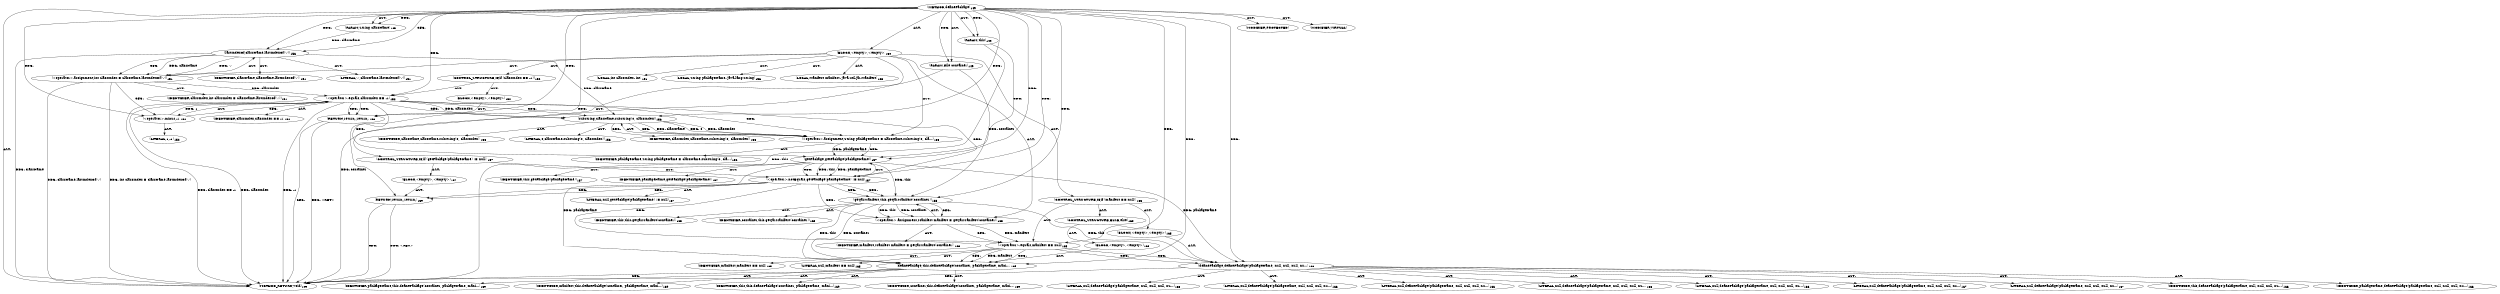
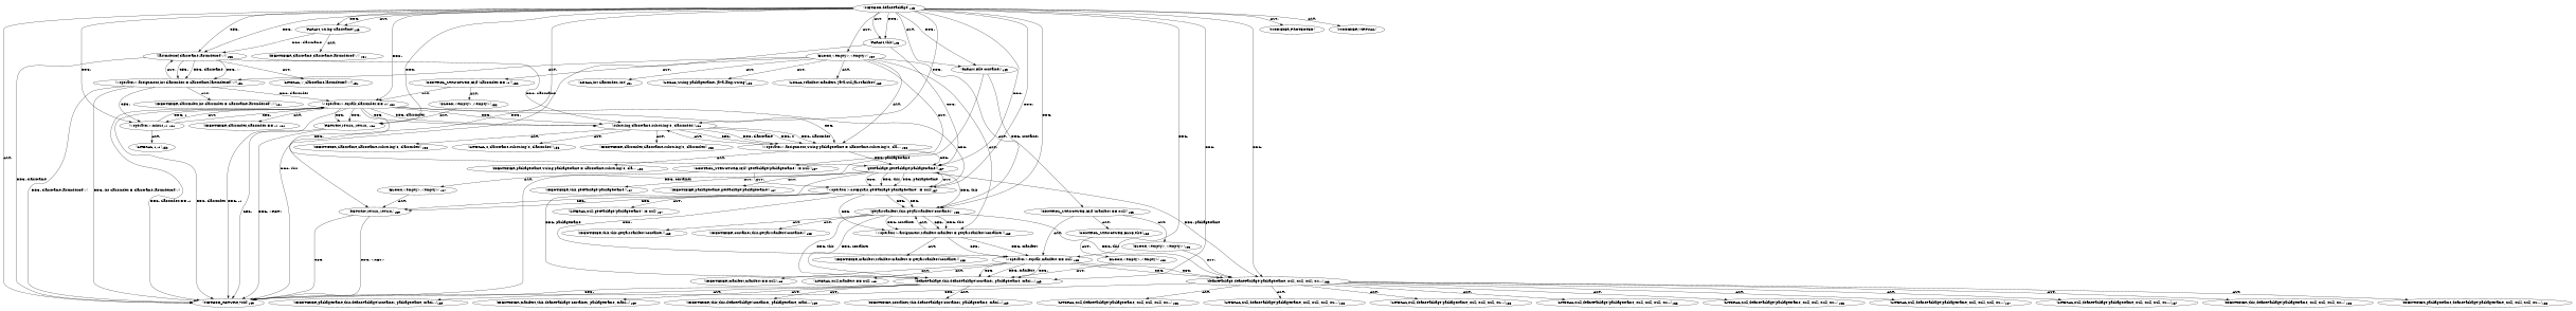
  digraph {
    n1 [label=<(METHOD,definePackage)<SUB>149</SUB>>]
    n2 [label=<(PARAM,this)<SUB>149</SUB>>]
    n3 [label=<(PARAM,File container)<SUB>149</SUB>>]
    n4 [label=<(PARAM,String className)<SUB>149</SUB>>]
    n5 [label=<(BLOCK,&lt;empty&gt;,&lt;empty&gt;)<SUB>150</SUB>>]
    n6 [label=<(lastIndexOf,className.lastIndexOf('.'))<SUB>156</SUB>>]
    n7 [label=<(&lt;operator&gt;.equals,classIndex == -1)<SUB>152</SUB>>]
    n8 [label=<(&lt;operator&gt;.minus,-1)<SUB>152</SUB>>]
    n9 [label=<(RETURN,return;,return;)<SUB>153</SUB>>]
    n10 [label=<(substring,className.substring(0, classIndex))<SUB>156</SUB>>]
    n11 [label=<(&lt;operator&gt;.notEquals,getPackage(packageName) != null)<SUB>157</SUB>>]
    n12 [label=<(getPackage,getPackage(packageName))<SUB>157</SUB>>]
    n13 [label=<(RETURN,return;,return;)<SUB>159</SUB>>]
    n14 [label=<(getJarManifest,this.getJarManifest(container))<SUB>163</SUB>>]
    n15 [label=<(&lt;operator&gt;.equals,manifest == null)<SUB>165</SUB>>]
    n16 [label=<(definePackage,definePackage(packageName, null, null, null, nu...)<SUB>166</SUB>>]
    n17 [label=<(definePackage,this.definePackage(container, packageName, mani...)<SUB>169</SUB>>]
    n18 [label=<(MODIFIER,PROTECTED)>]
    n19 [label=<(MODIFIER,VIRTUAL)>]
    n20 [label=<(METHOD_RETURN,void)<SUB>149</SUB>>]
    n21 [label=<(LOCAL,int classIndex: int)<SUB>151</SUB>>]
    n22 [label=<(&lt;operator&gt;.assignment,int classIndex = className.lastIndexOf('.'))<SUB>151</SUB>>]
    n23 [label=<(CONTROL_STRUCTURE,IF,if (classIndex == -1))<SUB>152</SUB>>]
    n24 [label=<(LOCAL,String packageName: java.lang.String)<SUB>156</SUB>>]
    n25 [label=<(&lt;operator&gt;.assignment,String packageName = className.substring(0, cla...)<SUB>156</SUB>>]
    n26 [label=<(CONTROL_STRUCTURE,IF,if (getPackage(packageName) != null))<SUB>157</SUB>>]
    n27 [label=<(LOCAL,Manifest manifest: java.util.jar.Manifest)<SUB>163</SUB>>]
    n28 [label=<(&lt;operator&gt;.assignment,Manifest manifest = getJarManifest(container))<SUB>163</SUB>>]
    n29 [label=<(CONTROL_STRUCTURE,IF,if (manifest == null))<SUB>165</SUB>>]
    n30 [label=<(IDENTIFIER,className,className.lastIndexOf('.'))<SUB>151</SUB>>]
    n31 [label=<(LITERAL,'.',className.lastIndexOf('.'))<SUB>151</SUB>>]
    n32 [label=<(IDENTIFIER,classIndex,classIndex == -1)<SUB>152</SUB>>]
    n33 [label=<(LITERAL,1,-1)<SUB>152</SUB>>]
    n34 [label=<(IDENTIFIER,className,className.substring(0, classIndex))<SUB>156</SUB>>]
    n35 [label=<(LITERAL,0,className.substring(0, classIndex))<SUB>156</SUB>>]
    n36 [label=<(IDENTIFIER,classIndex,className.substring(0, classIndex))<SUB>156</SUB>>]
    n37 [label=<(LITERAL,null,getPackage(packageName) != null)<SUB>157</SUB>>]
    n38 [label=<(IDENTIFIER,this,getPackage(packageName))<SUB>157</SUB>>]
    n39 [label=<(IDENTIFIER,packageName,getPackage(packageName))<SUB>157</SUB>>]
    n40 [label=<(IDENTIFIER,this,this.getJarManifest(container))<SUB>163</SUB>>]
    n41 [label=<(IDENTIFIER,container,this.getJarManifest(container))<SUB>163</SUB>>]
    n42 [label=<(IDENTIFIER,manifest,manifest == null)<SUB>165</SUB>>]
    n43 [label=<(LITERAL,null,manifest == null)<SUB>165</SUB>>]
    n44 [label=<(IDENTIFIER,this,definePackage(packageName, null, null, null, nu...)<SUB>166</SUB>>]
    n45 [label=<(IDENTIFIER,packageName,definePackage(packageName, null, null, null, nu...)<SUB>166</SUB>>]
    n46 [label=<(LITERAL,null,definePackage(packageName, null, null, null, nu...)<SUB>166</SUB>>]
    n47 [label=<(LITERAL,null,definePackage(packageName, null, null, null, nu...)<SUB>166</SUB>>]
    n48 [label=<(LITERAL,null,definePackage(packageName, null, null, null, nu...)<SUB>166</SUB>>]
    n49 [label=<(LITERAL,null,definePackage(packageName, null, null, null, nu...)<SUB>166</SUB>>]
    n50 [label=<(LITERAL,null,definePackage(packageName, null, null, null, nu...)<SUB>166</SUB>>]
    n51 [label=<(LITERAL,null,definePackage(packageName, null, null, null, nu...)<SUB>167</SUB>>]
    n52 [label=<(LITERAL,null,definePackage(packageName, null, null, null, nu...)<SUB>167</SUB>>]
    n53 [label=<(IDENTIFIER,this,this.definePackage(container, packageName, mani...)<SUB>169</SUB>>]
    n54 [label=<(IDENTIFIER,container,this.definePackage(container, packageName, mani...)<SUB>169</SUB>>]
    n55 [label=<(IDENTIFIER,packageName,this.definePackage(container, packageName, mani...)<SUB>169</SUB>>]
    n56 [label=<(IDENTIFIER,manifest,this.definePackage(container, packageName, mani...)<SUB>169</SUB>>]
    n57 [label=<(IDENTIFIER,classIndex,int classIndex = className.lastIndexOf('.'))<SUB>151</SUB>>]
    n58 [label=<(BLOCK,&lt;empty&gt;,&lt;empty&gt;)<SUB>152</SUB>>]
    n59 [label=<(IDENTIFIER,packageName,String packageName = className.substring(0, cla...)<SUB>156</SUB>>]
    n60 [label=<(BLOCK,&lt;empty&gt;,&lt;empty&gt;)<SUB>157</SUB>>]
    n61 [label=<(IDENTIFIER,manifest,Manifest manifest = getJarManifest(container))<SUB>163</SUB>>]
    n62 [label=<(BLOCK,&lt;empty&gt;,&lt;empty&gt;)<SUB>165</SUB>>]
    n63 [label=<(CONTROL_STRUCTURE,ELSE,else)<SUB>168</SUB>>]
    n64 [label=<(BLOCK,&lt;empty&gt;,&lt;empty&gt;)<SUB>168</SUB>>]
    n1 -> n2 [label="AST: "]
    n1 -> n2 [label="DDG: "]
    n1 -> n3 [label="AST: "]
    n1 -> n3 [label="DDG: "]
    n1 -> n4 [label="AST: "]
    n1 -> n4 [label="DDG: "]
    n1 -> n5 [label="AST: "]
    n1 -> n6 [label="CFG: "]
    n1 -> n6 [label="DDG: "]
    n1 -> n7 [label="DDG: "]
    n1 -> n8 [label="DDG: "]
    n1 -> n9 [label="DDG: "]
    n1 -> n10 [label="DDG: "]
    n1 -> n11 [label="DDG: "]
    n1 -> n12 [label="DDG: "]
    n1 -> n13 [label="DDG: "]
    n1 -> n14 [label="DDG: "]
    n1 -> n15 [label="DDG: "]
    n1 -> n16 [label="DDG: "]
    n1 -> n17 [label="DDG: "]
    n1 -> n18 [label="AST: "]
    n1 -> n19 [label="AST: "]
    n1 -> n20 [label="AST: "]
    n2 -> n12 [label="CDG: "]
    n2 -> n20 [label="DDG: this"]
    n3 -> n14 [label="DDG: container"]
    n3 -> n20 [label="DDG: container"]
    n4 -> n6 [label="DDG: className"]
    n5 -> n21 [label="AST: "]
    n5 -> n22 [label="AST: "]
    n5 -> n23 [label="AST: "]
    n5 -> n24 [label="AST: "]
    n5 -> n25 [label="AST: "]
    n5 -> n26 [label="AST: "]
    n5 -> n27 [label="AST: "]
    n5 -> n28 [label="AST: "]
    n5 -> n29 [label="AST: "]
    n6 -> n10 [label="DDG: className"]
    n6 -> n20 [label="DDG: className"]
    n6 -> n22 [label="CFG: "]
    n6 -> n22 [label="DDG: className"]
    n6 -> n22 [label="DDG: '.'"]
-   n6 -> n30 [label="AST: "]
+   n4 -> n30 [label="AST: "]
    n6 -> n31 [label="AST: "]
    n7 -> n8 [label="AST: "]
    n7 -> n9 [label="CFG: "]
    n7 -> n9 [label="CDG: "]
    n7 -> n10 [label="CFG: "]
    n7 -> n10 [label="DDG: classIndex"]
    n7 -> n10 [label="CDG: "]
    n7 -> n11 [label="CDG: "]
    n7 -> n12 [label="CDG: "]
    n7 -> n20 [label="DDG: classIndex"]
    n7 -> n20 [label="DDG: -1"]
    n7 -> n20 [label="DDG: classIndex == -1"]
    n7 -> n25 [label="CDG: "]
    n7 -> n32 [label="AST: "]
    n8 -> n7 [label="CFG: "]
    n8 -> n7 [label="DDG: 1"]
    n8 -> n33 [label="AST: "]
    n9 -> n20 [label="CFG: "]
    n9 -> n20 [label="DDG: &lt;RET&gt;"]
    n10 -> n25 [label="CFG: "]
    n10 -> n25 [label="DDG: className"]
    n10 -> n25 [label="DDG: 0"]
    n10 -> n25 [label="DDG: classIndex"]
    n10 -> n34 [label="AST: "]
    n10 -> n35 [label="AST: "]
-   n10 -> n36 [label="CDG: "]
+   n10 -> n36 [label="AST: "]
    n11 -> n12 [label="AST: "]
    n11 -> n13 [label="CFG: "]
    n11 -> n13 [label="CDG: "]
    n11 -> n14 [label="CFG: "]
    n11 -> n14 [label="CDG: "]
    n11 -> n15 [label="CDG: "]
    n11 -> n28 [label="CDG: "]
    n11 -> n37 [label="AST: "]
    n12 -> n11 [label="CFG: "]
    n12 -> n11 [label="DDG: this"]
    n12 -> n11 [label="DDG: packageName"]
    n12 -> n14 [label="DDG: this"]
    n12 -> n16 [label="DDG: packageName"]
    n12 -> n17 [label="DDG: packageName"]
    n12 -> n38 [label="AST: "]
    n12 -> n39 [label="AST: "]
    n13 -> n20 [label="CFG: "]
    n13 -> n20 [label="DDG: &lt;RET&gt;"]
    n14 -> n16 [label="DDG: this"]
    n14 -> n17 [label="DDG: this"]
    n14 -> n17 [label="DDG: container"]
    n14 -> n28 [label="CFG: "]
    n14 -> n28 [label="DDG: this"]
    n14 -> n28 [label="DDG: container"]
    n14 -> n40 [label="AST: "]
    n14 -> n41 [label="AST: "]
    n15 -> n16 [label="CFG: "]
    n15 -> n16 [label="CDG: "]
    n15 -> n17 [label="CFG: "]
    n15 -> n17 [label="DDG: manifest"]
    n15 -> n17 [label="CDG: "]
    n15 -> n42 [label="AST: "]
    n15 -> n43 [label="AST: "]
    n16 -> n20 [label="CFG: "]
    n16 -> n44 [label="AST: "]
    n16 -> n45 [label="AST: "]
    n16 -> n46 [label="AST: "]
    n16 -> n47 [label="AST: "]
    n16 -> n48 [label="AST: "]
    n16 -> n49 [label="AST: "]
    n16 -> n50 [label="AST: "]
    n16 -> n51 [label="AST: "]
    n16 -> n52 [label="AST: "]
    n17 -> n20 [label="CFG: "]
    n17 -> n53 [label="AST: "]
    n17 -> n54 [label="AST: "]
    n17 -> n55 [label="AST: "]
    n17 -> n56 [label="AST: "]
    n22 -> n6 [label="AST: "]
    n22 -> n7 [label="DDG: classIndex"]
    n22 -> n8 [label="CFG: "]
    n22 -> n20 [label="DDG: className.lastIndexOf('.')"]
    n22 -> n20 [label="DDG: int classIndex = className.lastIndexOf('.')"]
    n22 -> n57 [label="AST: "]
    n23 -> n7 [label="AST: "]
    n23 -> n58 [label="AST: "]
    n25 -> n10 [label="AST: "]
    n25 -> n12 [label="CFG: "]
    n25 -> n12 [label="DDG: packageName"]
    n25 -> n59 [label="AST: "]
    n26 -> n11 [label="AST: "]
    n26 -> n60 [label="AST: "]
    n28 -> n14 [label="AST: "]
    n28 -> n15 [label="CFG: "]
    n28 -> n15 [label="DDG: manifest"]
    n28 -> n61 [label="AST: "]
    n29 -> n15 [label="AST: "]
    n29 -> n62 [label="AST: "]
    n29 -> n63 [label="AST: "]
    n58 -> n9 [label="AST: "]
    n60 -> n13 [label="AST: "]
    n62 -> n16 [label="AST: "]
    n63 -> n64 [label="AST: "]
    n64 -> n17 [label="AST: "]
  }
